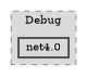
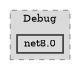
  digraph {
    compound=true
    fontname="DejaVu Serif"
-   n1 [color=grey25 fillcolor="#dadada" fontname="DejaVu Serif" fontsize=12 height=0.2 label="net4.0" shape=box style="filled,bold" width=0.4]
+   n1 [color=grey25 fillcolor="#dadada" fontname="DejaVu Serif" fontsize=12 height=0.2 label="net8.0" shape=box style="filled,bold" width=0.4]
    subgraph cluster_1 {
      bgcolor="#dadada"
      fontsize=12
      label=Debug
      pencolor=grey50
      style="filled,dashed"
      n1
    }
  }
